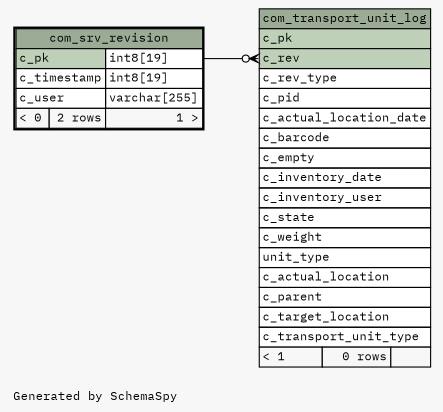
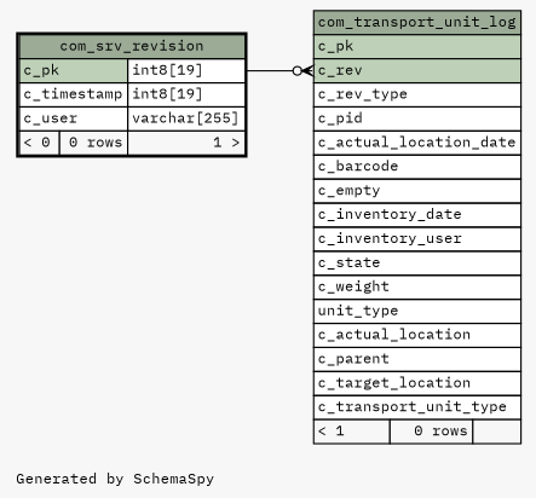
  digraph {
    bgcolor="#f7f7f7"
    fontname="IBM Plex Mono"
    fontsize=11
    label="\nGenerated by SchemaSpy"
    labeljust=l
    nodesep=0.18
    rankdir=RL
    ranksep=0.46
    node [fontname="IBM Plex Mono" fontsize=11 shape=plaintext]
    n1 [label=<     <TABLE BORDER="0" CELLBORDER="1" CELLSPACING="0" BGCOLOR="#ffffff">       <TR><TD COLSPAN="3" BGCOLOR="#9bab96" ALIGN="CENTER">com_transport_unit_log</TD></TR>       <TR><TD PORT="c_pk" COLSPAN="3" BGCOLOR="#bed1b8" ALIGN="LEFT">c_pk</TD></TR>       <TR><TD PORT="c_rev" COLSPAN="3" BGCOLOR="#bed1b8" ALIGN="LEFT">c_rev</TD></TR>       <TR><TD PORT="c_rev_type" COLSPAN="3" ALIGN="LEFT">c_rev_type</TD></TR>       <TR><TD PORT="c_pid" COLSPAN="3" ALIGN="LEFT">c_pid</TD></TR>       <TR><TD PORT="c_actual_location_date" COLSPAN="3" ALIGN="LEFT">c_actual_location_date</TD></TR>       <TR><TD PORT="c_barcode" COLSPAN="3" ALIGN="LEFT">c_barcode</TD></TR>       <TR><TD PORT="c_empty" COLSPAN="3" ALIGN="LEFT">c_empty</TD></TR>       <TR><TD PORT="c_inventory_date" COLSPAN="3" ALIGN="LEFT">c_inventory_date</TD></TR>       <TR><TD PORT="c_inventory_user" COLSPAN="3" ALIGN="LEFT">c_inventory_user</TD></TR>       <TR><TD PORT="c_state" COLSPAN="3" ALIGN="LEFT">c_state</TD></TR>       <TR><TD PORT="c_weight" COLSPAN="3" ALIGN="LEFT">c_weight</TD></TR>       <TR><TD PORT="unit_type" COLSPAN="3" ALIGN="LEFT">unit_type</TD></TR>       <TR><TD PORT="c_actual_location" COLSPAN="3" ALIGN="LEFT">c_actual_location</TD></TR>       <TR><TD PORT="c_parent" COLSPAN="3" ALIGN="LEFT">c_parent</TD></TR>       <TR><TD PORT="c_target_location" COLSPAN="3" ALIGN="LEFT">c_target_location</TD></TR>       <TR><TD PORT="c_transport_unit_type" COLSPAN="3" ALIGN="LEFT">c_transport_unit_type</TD></TR>       <TR><TD ALIGN="LEFT" BGCOLOR="#f7f7f7">&lt; 1</TD><TD ALIGN="RIGHT" BGCOLOR="#f7f7f7">0 rows</TD><TD ALIGN="RIGHT" BGCOLOR="#f7f7f7">  </TD></TR>     </TABLE>>]
-   n2 [label=<     <TABLE BORDER="2" CELLBORDER="1" CELLSPACING="0" BGCOLOR="#ffffff">       <TR><TD COLSPAN="3" BGCOLOR="#9bab96" ALIGN="CENTER">com_srv_revision</TD></TR>       <TR><TD PORT="c_pk" COLSPAN="2" BGCOLOR="#bed1b8" ALIGN="LEFT">c_pk</TD><TD PORT="c_pk.type" ALIGN="LEFT">int8[19]</TD></TR>       <TR><TD PORT="c_timestamp" COLSPAN="2" ALIGN="LEFT">c_timestamp</TD><TD PORT="c_timestamp.type" ALIGN="LEFT">int8[19]</TD></TR>       <TR><TD PORT="c_user" COLSPAN="2" ALIGN="LEFT">c_user</TD><TD PORT="c_user.type" ALIGN="LEFT">varchar[255]</TD></TR>       <TR><TD ALIGN="LEFT" BGCOLOR="#f7f7f7">&lt; 0</TD><TD ALIGN="RIGHT" BGCOLOR="#f7f7f7">2 rows</TD><TD ALIGN="RIGHT" BGCOLOR="#f7f7f7">1 &gt;</TD></TR>     </TABLE>>]
+   n2 [label=<     <TABLE BORDER="2" CELLBORDER="1" CELLSPACING="0" BGCOLOR="#ffffff">       <TR><TD COLSPAN="3" BGCOLOR="#9bab96" ALIGN="CENTER">com_srv_revision</TD></TR>       <TR><TD PORT="c_pk" COLSPAN="2" BGCOLOR="#bed1b8" ALIGN="LEFT">c_pk</TD><TD PORT="c_pk.type" ALIGN="LEFT">int8[19]</TD></TR>       <TR><TD PORT="c_timestamp" COLSPAN="2" ALIGN="LEFT">c_timestamp</TD><TD PORT="c_timestamp.type" ALIGN="LEFT">int8[19]</TD></TR>       <TR><TD PORT="c_user" COLSPAN="2" ALIGN="LEFT">c_user</TD><TD PORT="c_user.type" ALIGN="LEFT">varchar[255]</TD></TR>       <TR><TD ALIGN="LEFT" BGCOLOR="#f7f7f7">&lt; 0</TD><TD ALIGN="RIGHT" BGCOLOR="#f7f7f7">0 rows</TD><TD ALIGN="RIGHT" BGCOLOR="#f7f7f7">1 &gt;</TD></TR>     </TABLE>>]
    n1 -> n2 [arrowhead=none arrowsize=0.8 arrowtail=crowodot dir=back headport="c_pk.type:e" tailport="c_rev:w" fontname="IBM Plex Mono"]
  }
